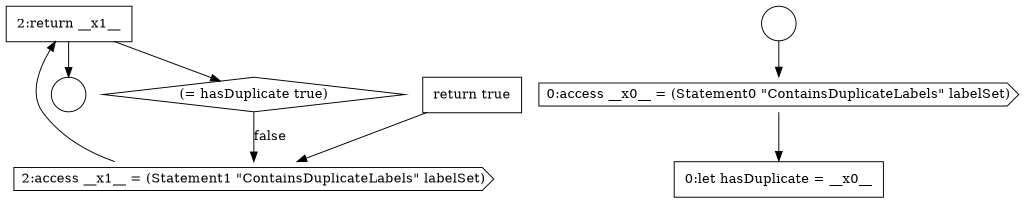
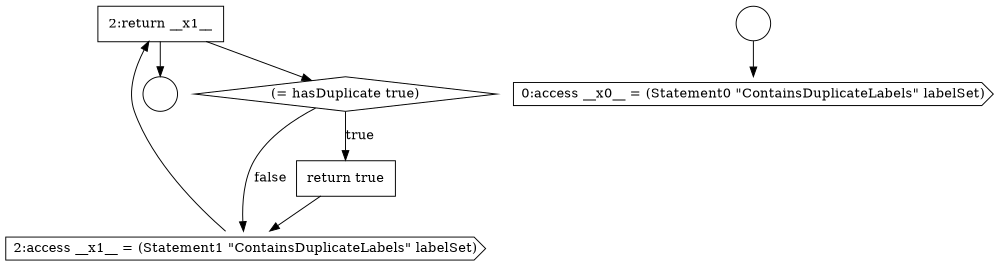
  digraph {
    node [color=black fillcolor=white shape=none style=filled]
    edge [color=black]
    n1 [label=" " shape=circle]
    n2 [label=<<font color="black">(= hasDuplicate true)</font>> shape=diamond]
    n3 [label=<<font color="black">2:access __x1__ = (Statement1 &quot;ContainsDuplicateLabels&quot; labelSet)</font>> shape=cds]
    n4 [label=<<font color="black">     <table border="0" cellborder="1" cellspacing="0" cellpadding="10">       <tr><td align="left">return true</td></tr>     </table>   </font>> margin=0]
    n5 [label=<<font color="black">     <table border="0" cellborder="1" cellspacing="0" cellpadding="10">       <tr><td align="left">2:return __x1__</td></tr>     </table>   </font>> margin=0]
    n6 [label=<<font color="black">0:access __x0__ = (Statement0 &quot;ContainsDuplicateLabels&quot; labelSet)</font>> shape=cds]
-   n7 [label=<<font color="black">     <table border="0" cellborder="1" cellspacing="0" cellpadding="10">       <tr><td align="left">0:let hasDuplicate = __x0__</td></tr>     </table>   </font>> margin=0]
    n8 [label=" " shape=circle]
    n2 -> n3 [label=<<font color="black">false</font>>]
+   n2 -> n4 [label=<<font color="black">true</font>>]
    n3 -> n5
    n4 -> n3
    n5 -> n1
    n5 -> n2
-   n6 -> n7
    n8 -> n6
  }
